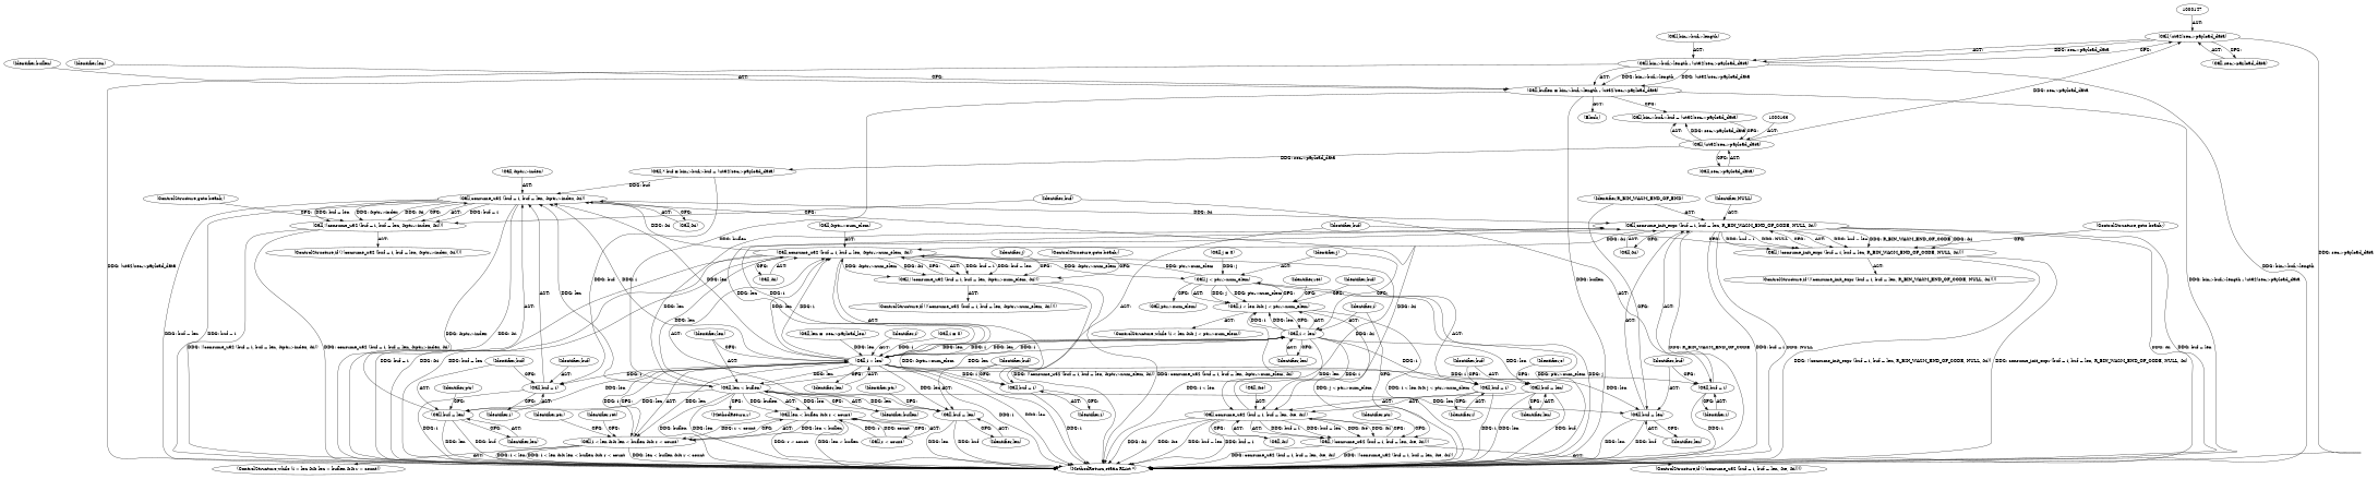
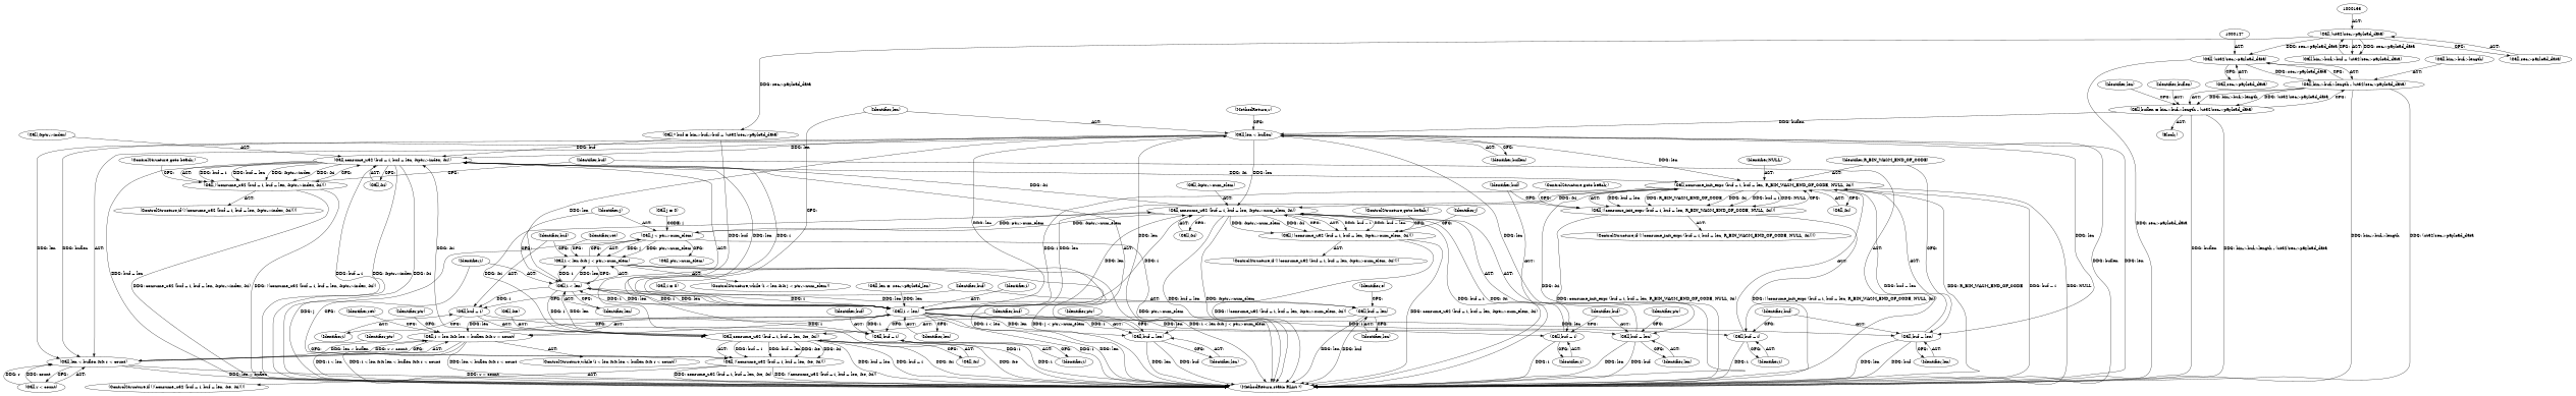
  digraph {
    n1 [label="(Call,(ut32)sec->payload_data)"]
    n2 [label="(Call,bin->buf->length - (ut32)sec->payload_data)"]
    n3 [label="(Call,sec->payload_data)"]
    n4 [label="(MethodReturn,static RList *)"]
    n5 [label="(Call,buflen = bin->buf->length - (ut32)sec->payload_data)"]
    n6 [label="(Call,(ut32)sec->payload_data)"]
    n7 [label="(Call,* buf = bin->buf->buf + (ut32)sec->payload_data)"]
    n8 [label="(Call,bin->buf->buf + (ut32)sec->payload_data)"]
    n9 [label="(Call,sec->payload_data)"]
    n10 [label="(Call,consume_u32 (buf + i, buf + len, &ptr->index, &i))"]
    n11 [label="(Call,buf + i)"]
    n12 [label="(Call,len < buflen)"]
    n13 [label="(Block,)"]
    n14 [label="(Call,len < buflen && r < count)"]
    n15 [label="(Call,consume_init_expr (buf + i, buf + len, R_BIN_WASM_END_OF_CODE, NULL, &i))"]
    n16 [label="(Call,consume_u32 (buf + i, buf + len, &ptr->num_elem, &i))"]
    n17 [label="(Call,buf + len)"]
    n18 [label="(Call,buf + len)"]
    n19 [label="(Call,buf + len)"]
    n20 [label="(Call,i < len)"]
    n21 [label="(Identifier,buflen)"]
    n22 [label="(Call,i < len && len < buflen && r < count)"]
    n23 [label="(Call,r < count)"]
    n24 [label="(Call,!(consume_u32 (buf + i, buf + len, &ptr->index, &i)))"]
    n25 [label="(Call,&i)"]
    n26 [label="(Call,!(consume_init_expr (buf + i, buf + len, R_BIN_WASM_END_OF_CODE, NULL, &i)))"]
    n27 [label="(Call,&i)"]
    n28 [label="(Call,!(consume_u32 (buf + i, buf + len, &ptr->num_elem, &i)))"]
    n29 [label="(Call,j < ptr->num_elem)"]
    n30 [label="(Call,consume_u32 (buf + i, buf + len, &e, &i))"]
    n31 [label="(Call,&i)"]
    n32 [label="(Identifier,len)"]
    n33 [label="(Identifier,len)"]
    n34 [label="(Identifier,len)"]
    n35 [label="(Call,i < len)"]
    n36 [label="(Call,i < len && j < ptr->num_elem)"]
    n37 [label="(Call,buf + i)"]
    n38 [label="(Call,buf + len)"]
    n39 [label="(Identifier,len)"]
    n40 [label="(ControlStructure,while (i < len && len < buflen && r < count))"]
    n41 [label="(Call,buf + i)"]
    n42 [label="(Call,buf + i)"]
    n43 [label="(Identifier,len)"]
    n44 [label="(ControlStructure,if (!(consume_u32 (buf + i, buf + len, &ptr->index, &i))))"]
    n45 [label="(ControlStructure,if (!(consume_init_expr (buf + i, buf + len, R_BIN_WASM_END_OF_CODE, NULL, &i))))"]
    n46 [label="(ControlStructure,if (!(consume_u32 (buf + i, buf + len, &ptr->num_elem, &i))))"]
    n47 [label="(Call,ptr->num_elem)"]
    n48 [label="(Call,!(consume_u32 (buf + i, buf + len, &e, &i)))"]
    n49 [label="(Call,&i)"]
    n50 [label="(ControlStructure,while (i < len && j < ptr->num_elem))"]
    n51 [label="(ControlStructure,if (!(consume_u32 (buf + i, buf + len, &e, &i))))"]
    n52 [label="(Identifier,i)"]
    n53 [label="(Identifier,len)"]
    n54 [label="(Identifier,i)"]
    n55 [label="(Identifier,i)"]
    n56 [label="(Identifier,i)"]
    n57 [label="(Identifier,buf)"]
    n58 [label="(Call,bin->buf->length)"]
    n59 [label="(Call,&e)"]
    n60 [label="(Identifier,j)"]
    n61 [label="(Call,&ptr->index)"]
    n62 [label="(Identifier,buf)"]
    n63 [label="(Identifier,buf)"]
    n64 [label="(ControlStructure,goto beach;)"]
    n65 [label="(ControlStructure,goto beach;)"]
    n66 [label="(Call,&ptr->num_elem)"]
    n67 [label="(Identifier,ptr)"]
    n68 [label="(Call,i = 0)"]
    n69 [label="(Identifier,buf)"]
    n70 [label="(Identifier,buf)"]
    n71 [label="(Identifier,ptr)"]
    n72 [label="(Identifier,ptr)"]
-   n73 [label="(Identifier,R_BIN_WASM_END_OF_END)"]
+   n73 [label="(Identifier,R_BIN_WASM_END_OF_CODE)"]
    n74 [label="(Call,len =  sec->payload_len)"]
    n75 [label="(Identifier,len)"]
    n76 [label="(ControlStructure,goto beach;)"]
    n77 [label="(MethodReturn,r)"]
    n78 [label="(Identifier,i)"]
    n79 [label="(Identifier,j)"]
    n80 [label="(Identifier,ret)"]
    n81 [label="(Identifier,ret)"]
    n82 [label="(Identifier,e)"]
    n83 [label="(Identifier,NULL)"]
    n84 [label="(Identifier,buf)"]
    n85 [label="(Identifier,buflen)"]
    n86 [label="(Identifier,buf)"]
    n87 [label="(Identifier,ptr)"]
    n88 [label="(Identifier,len)"]
    n89 [label="(Call,j = 0)"]
    n90 [label="(Identifier,i)"]
    n91 [label="(Identifier,buf)"]
    1000147
    1000133
    n1 -> n2 [label="AST: "]
    n1 -> n2 [label="DDG: sec->payload_data"]
    n1 -> n3 [label="CFG: "]
    n1 -> n4 [label="DDG: sec->payload_data"]
    n2 -> n1 [label="CFG: "]
    n2 -> n4 [label="DDG: bin->buf->length"]
    n2 -> n4 [label="DDG: (ut32)sec->payload_data"]
    n2 -> n5 [label="AST: "]
    n2 -> n5 [label="DDG: bin->buf->length"]
    n2 -> n5 [label="DDG: (ut32)sec->payload_data"]
    n3 -> n1 [label="AST: "]
-   n5 -> n8 [label="CFG: "]
+   n5 -> n2 [label="CFG: "]
    n5 -> n4 [label="DDG: buflen"]
    n5 -> n4 [label="DDG: bin->buf->length - (ut32)sec->payload_data"]
    n5 -> n12 [label="DDG: buflen"]
    n5 -> n13 [label="AST: "]
    n6 -> n1 [label="DDG: sec->payload_data"]
    n6 -> n7 [label="DDG: sec->payload_data"]
    n6 -> n8 [label="AST: "]
    n6 -> n8 [label="DDG: sec->payload_data"]
    n6 -> n9 [label="CFG: "]
    n7 -> n10 [label="DDG: buf"]
    n7 -> n11 [label="DDG: buf"]
    n8 -> n6 [label="CFG: "]
    n9 -> n6 [label="AST: "]
    n10 -> n4 [label="DDG: &i"]
    n10 -> n4 [label="DDG: buf + len"]
    n10 -> n4 [label="DDG: buf + i"]
    n10 -> n4 [label="DDG: &ptr->index"]
    n10 -> n15 [label="DDG: &i"]
    n10 -> n24 [label="AST: "]
    n10 -> n24 [label="DDG: buf + i"]
    n10 -> n24 [label="DDG: buf + len"]
    n10 -> n24 [label="DDG: &ptr->index"]
    n10 -> n24 [label="DDG: &i"]
    n10 -> n25 [label="CFG: "]
    n11 -> n4 [label="DDG: i"]
    n11 -> n10 [label="AST: "]
    n11 -> n54 [label="CFG: "]
    n12 -> n4 [label="DDG: buflen"]
    n12 -> n4 [label="DDG: len"]
    n12 -> n10 [label="DDG: len"]
    n12 -> n14 [label="AST: "]
    n12 -> n14 [label="DDG: len"]
    n12 -> n14 [label="DDG: buflen"]
    n12 -> n15 [label="DDG: len"]
    n12 -> n16 [label="DDG: len"]
    n12 -> n17 [label="DDG: len"]
    n12 -> n18 [label="DDG: len"]
    n12 -> n19 [label="DDG: len"]
    n12 -> n20 [label="DDG: len"]
    n12 -> n21 [label="CFG: "]
    n14 -> n4 [label="DDG: r < count"]
    n14 -> n4 [label="DDG: len < buflen"]
    n14 -> n22 [label="AST: "]
    n14 -> n22 [label="DDG: len < buflen"]
    n14 -> n22 [label="DDG: r < count"]
    n14 -> n23 [label="CFG: "]
    n15 -> n4 [label="DDG: &i"]
    n15 -> n4 [label="DDG: buf + len"]
    n15 -> n4 [label="DDG: R_BIN_WASM_END_OF_CODE"]
    n15 -> n4 [label="DDG: buf + i"]
    n15 -> n4 [label="DDG: NULL"]
    n15 -> n16 [label="DDG: &i"]
    n15 -> n26 [label="AST: "]
    n15 -> n26 [label="DDG: buf + len"]
    n15 -> n26 [label="DDG: R_BIN_WASM_END_OF_CODE"]
    n15 -> n26 [label="DDG: &i"]
    n15 -> n26 [label="DDG: buf + i"]
    n15 -> n26 [label="DDG: NULL"]
    n15 -> n27 [label="CFG: "]
    n16 -> n4 [label="DDG: buf + i"]
    n16 -> n4 [label="DDG: &i"]
    n16 -> n4 [label="DDG: buf + len"]
    n16 -> n4 [label="DDG: &ptr->num_elem"]
    n16 -> n10 [label="DDG: &i"]
    n16 -> n28 [label="AST: "]
    n16 -> n28 [label="DDG: buf + i"]
    n16 -> n28 [label="DDG: buf + len"]
    n16 -> n28 [label="DDG: &ptr->num_elem"]
    n16 -> n28 [label="DDG: &i"]
    n16 -> n29 [label="DDG: &ptr->num_elem"]
    n16 -> n30 [label="DDG: &i"]
    n16 -> n31 [label="CFG: "]
    n17 -> n4 [label="DDG: len"]
    n17 -> n4 [label="DDG: buf"]
    n17 -> n10 [label="AST: "]
    n17 -> n32 [label="CFG: "]
    n18 -> n4 [label="DDG: buf"]
    n18 -> n4 [label="DDG: len"]
    n18 -> n15 [label="AST: "]
    n18 -> n33 [label="CFG: "]
    n19 -> n4 [label="DDG: len"]
    n19 -> n4 [label="DDG: buf"]
    n19 -> n16 [label="AST: "]
    n19 -> n34 [label="CFG: "]
    n20 -> n30 [label="DDG: i"]
    n20 -> n30 [label="DDG: len"]
    n20 -> n35 [label="DDG: i"]
    n20 -> n35 [label="DDG: len"]
    n20 -> n36 [label="AST: "]
    n20 -> n36 [label="DDG: i"]
    n20 -> n36 [label="DDG: len"]
    n20 -> n37 [label="DDG: i"]
    n20 -> n38 [label="DDG: len"]
    n20 -> n39 [label="CFG: "]
    n21 -> n12 [label="AST: "]
    n22 -> n4 [label="DDG: i < len && len < buflen && r < count"]
    n22 -> n4 [label="DDG: len < buflen && r < count"]
    n22 -> n4 [label="DDG: i < len"]
    n22 -> n14 [label="CFG: "]
    n22 -> n35 [label="CFG: "]
    n22 -> n40 [label="AST: "]
    n23 -> n14 [label="AST: "]
    n23 -> n14 [label="DDG: r"]
    n23 -> n14 [label="DDG: count"]
    n24 -> n4 [label="DDG: !(consume_u32 (buf + i, buf + len, &ptr->index, &i))"]
    n24 -> n4 [label="DDG: consume_u32 (buf + i, buf + len, &ptr->index, &i)"]
    n24 -> n10 [label="CFG: "]
    n24 -> n44 [label="AST: "]
    n25 -> n10 [label="AST: "]
    n26 -> n4 [label="DDG: consume_init_expr (buf + i, buf + len, R_BIN_WASM_END_OF_CODE, NULL, &i)"]
    n26 -> n4 [label="DDG: !(consume_init_expr (buf + i, buf + len, R_BIN_WASM_END_OF_CODE, NULL, &i))"]
    n26 -> n15 [label="CFG: "]
    n26 -> n45 [label="AST: "]
    n27 -> n15 [label="AST: "]
    n28 -> n4 [label="DDG: consume_u32 (buf + i, buf + len, &ptr->num_elem, &i)"]
    n28 -> n4 [label="DDG: !(consume_u32 (buf + i, buf + len, &ptr->num_elem, &i))"]
    n28 -> n16 [label="CFG: "]
    n28 -> n46 [label="AST: "]
    n29 -> n4 [label="DDG: ptr->num_elem"]
    n29 -> n4 [label="DDG: j"]
    n29 -> n16 [label="DDG: ptr->num_elem"]
    n29 -> n36 [label="AST: "]
    n29 -> n36 [label="DDG: j"]
    n29 -> n36 [label="DDG: ptr->num_elem"]
    n29 -> n47 [label="CFG: "]
    n30 -> n4 [label="DDG: &i"]
    n30 -> n4 [label="DDG: &e"]
    n30 -> n4 [label="DDG: buf + len"]
    n30 -> n4 [label="DDG: buf + i"]
    n30 -> n10 [label="DDG: &i"]
    n30 -> n48 [label="AST: "]
    n30 -> n48 [label="DDG: buf + i"]
    n30 -> n48 [label="DDG: buf + len"]
    n30 -> n48 [label="DDG: &e"]
    n30 -> n48 [label="DDG: &i"]
    n30 -> n49 [label="CFG: "]
    n31 -> n16 [label="AST: "]
    n32 -> n17 [label="AST: "]
    n33 -> n18 [label="AST: "]
    n34 -> n19 [label="AST: "]
    n35 -> n4 [label="DDG: i"]
    n35 -> n4 [label="DDG: len"]
    n35 -> n10 [label="DDG: i"]
    n35 -> n10 [label="DDG: len"]
    n35 -> n11 [label="DDG: i"]
    n35 -> n12 [label="DDG: len"]
    n35 -> n15 [label="DDG: i"]
    n35 -> n15 [label="DDG: len"]
    n35 -> n16 [label="DDG: i"]
    n35 -> n16 [label="DDG: len"]
    n35 -> n17 [label="DDG: len"]
    n35 -> n18 [label="DDG: len"]
    n35 -> n19 [label="DDG: len"]
    n35 -> n20 [label="DDG: i"]
    n35 -> n20 [label="DDG: len"]
    n35 -> n22 [label="AST: "]
    n35 -> n22 [label="DDG: i"]
    n35 -> n22 [label="DDG: len"]
    n35 -> n41 [label="DDG: i"]
    n35 -> n42 [label="DDG: i"]
    n35 -> n43 [label="CFG: "]
    n36 -> n4 [label="DDG: i < len"]
    n36 -> n4 [label="DDG: j < ptr->num_elem"]
    n36 -> n4 [label="DDG: i < len && j < ptr->num_elem"]
    n36 -> n20 [label="CFG: "]
    n36 -> n29 [label="CFG: "]
    n36 -> n50 [label="AST: "]
    n37 -> n4 [label="DDG: i"]
    n37 -> n30 [label="AST: "]
    n37 -> n52 [label="CFG: "]
    n38 -> n4 [label="DDG: buf"]
    n38 -> n4 [label="DDG: len"]
    n38 -> n30 [label="AST: "]
    n38 -> n53 [label="CFG: "]
    n39 -> n20 [label="AST: "]
    n41 -> n4 [label="DDG: i"]
    n41 -> n15 [label="AST: "]
    n41 -> n55 [label="CFG: "]
    n42 -> n4 [label="DDG: i"]
    n42 -> n16 [label="AST: "]
    n42 -> n56 [label="CFG: "]
    n43 -> n35 [label="AST: "]
    n48 -> n4 [label="DDG: !(consume_u32 (buf + i, buf + len, &e, &i))"]
    n48 -> n4 [label="DDG: consume_u32 (buf + i, buf + len, &e, &i)"]
-   n48 -> n30 [label="CFG: "]
    n48 -> n51 [label="AST: "]
    n49 -> n30 [label="AST: "]
    n52 -> n37 [label="AST: "]
    n53 -> n38 [label="AST: "]
    n54 -> n11 [label="AST: "]
    n55 -> n41 [label="AST: "]
    n56 -> n42 [label="AST: "]
    n57 -> n19 [label="AST: "]
    n57 -> n42 [label="CFG: "]
    n58 -> n2 [label="AST: "]
    n59 -> n30 [label="AST: "]
    n60 -> n20 [label="CFG: "]
    n60 -> n29 [label="AST: "]
    n61 -> n10 [label="AST: "]
    n62 -> n24 [label="CFG: "]
    n62 -> n41 [label="AST: "]
    n63 -> n26 [label="CFG: "]
    n63 -> n42 [label="AST: "]
    n64 -> n24 [label="CFG: "]
    n65 -> n28 [label="CFG: "]
    n66 -> n16 [label="AST: "]
    n67 -> n19 [label="CFG: "]
    n68 -> n35 [label="DDG: i"]
    n69 -> n11 [label="AST: "]
    n70 -> n37 [label="CFG: "]
    n70 -> n38 [label="AST: "]
    n71 -> n22 [label="CFG: "]
    n72 -> n17 [label="CFG: "]
    n73 -> n15 [label="AST: "]
    n73 -> n18 [label="CFG: "]
    n74 -> n35 [label="DDG: len"]
    n75 -> n5 [label="CFG: "]
    n76 -> n26 [label="CFG: "]
-   n12 -> n77 [label="CFG: "]
+   n77 -> n12 [label="CFG: "]
    n78 -> n20 [label="AST: "]
    n78 -> n48 [label="CFG: "]
    n79 -> n28 [label="CFG: "]
    n80 -> n22 [label="CFG: "]
    n81 -> n36 [label="CFG: "]
    n82 -> n38 [label="CFG: "]
    n83 -> n15 [label="AST: "]
    n84 -> n36 [label="CFG: "]
    n84 -> n37 [label="AST: "]
    n85 -> n5 [label="AST: "]
    n86 -> n11 [label="CFG: "]
    n86 -> n17 [label="AST: "]
    n87 -> n48 [label="CFG: "]
    n88 -> n12 [label="AST: "]
    n88 -> n35 [label="CFG: "]
-   n89 -> n29 [label="DDG: j"]
+   n89 -> n29 [label="CODE: j"]
    n90 -> n35 [label="AST: "]
    n91 -> n18 [label="AST: "]
    n91 -> n41 [label="CFG: "]
    1000147 -> n1 [label="AST: "]
    1000133 -> n6 [label="AST: "]
  }
